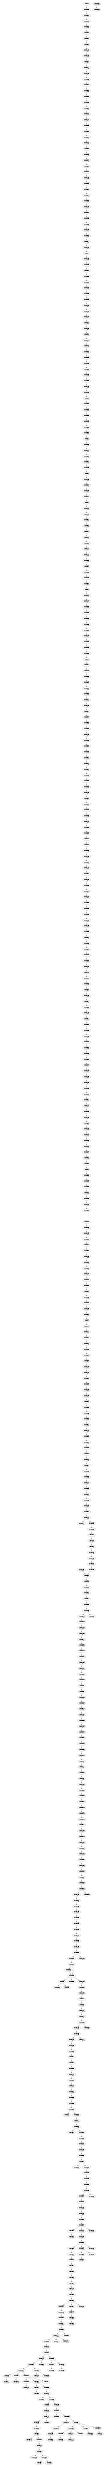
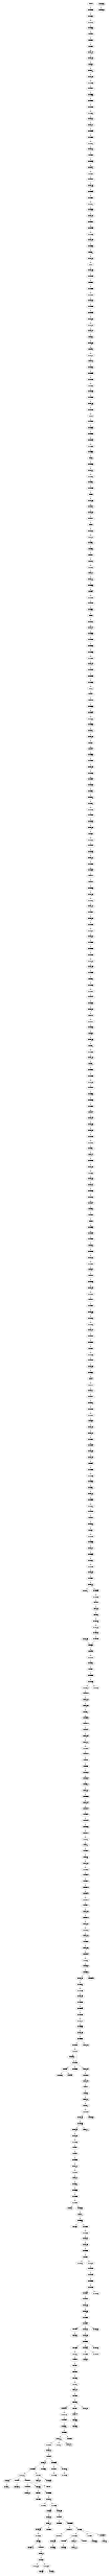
  digraph {
    fontname="DejaVu Sans Mono"
    node [fontname="DejaVu Sans Mono"]
    edge [fontname="DejaVu Sans Mono"]
    nodo_368
    nodo_130
    nodo_261
    nodo_305
    nodo_449
    nodo_496
    nodo_51
    nodo_144
    nodo_442
    nodo_267
    nodo_238
    nodo_52
    nodo_84
    nodo_370
    nodo_133
    nodo_486
    nodo_17
    nodo_16
    nodo_86
    nodo_41
    nodo_150
    nodo_421
    nodo_78
    nodo_171
    nodo_91
    nodo_338
    nodo_441
    nodo_23
    nodo_434
    nodo_384
    nodo_304
    nodo_293
    nodo_93
    nodo_173
    nodo_134
    nodo_37
    nodo_348
    nodo_56
    nodo_376
    nodo_222
    nodo_40
    nodo_224
    nodo_116
    nodo_230
    nodo_296
    nodo_200
    nodo_448
    nodo_403
    nodo_393
    nodo_201
    nodo_13
    nodo_295
    nodo_218
    nodo_185
    nodo_168
    nodo_416
    nodo_7
    nodo_485
    nodo_209
    nodo_36
    nodo_136
    nodo_158
    nodo_110
    nodo_477
    nodo_22
    nodo_126
    nodo_446
    nodo_241
    nodo_291
    nodo_195
    nodo_467
    nodo_58
    nodo_405
    nodo_34
    nodo_252
    nodo_281
    nodo_20
    nodo_246
    nodo_57
    nodo_167
    nodo_497
    nodo_337
    nodo_274
    nodo_258
    nodo_401
    nodo_450
    nodo_96
    nodo_470
    nodo_75
    nodo_184
    nodo_186
    nodo_335
    nodo_59
    nodo_433
    nodo_271
    nodo_206
    nodo_493
    nodo_366
    nodo_63
    nodo_38
    nodo_319
    nodo_255
    nodo_46
    nodo_211
    nodo_53
    nodo_473
    nodo_472
    nodo_112
    nodo_257
    nodo_176
    nodo_256
    nodo_42
    nodo_154
    nodo_120
    nodo_12
    nodo_88
    nodo_268
    nodo_360
    nodo_4
    nodo_97
    nodo_73
    nodo_435
    nodo_294
    nodo_432
    nodo_177
    nodo_439
    nodo_302
    nodo_299
    nodo_283
    nodo_182
    nodo_235
    nodo_427
    nodo_359
    nodo_85
    nodo_83
    nodo_8
    nodo_396
    nodo_372
    nodo_179
    nodo_341
    nodo_183
    nodo_459
    nodo_166
    nodo_399
    nodo_216
    nodo_127
    nodo_135
    nodo_443
    nodo_1
    nodo_237
    nodo_139
    nodo_458
    nodo_336
    nodo_373
    nodo_498
    nodo_262
    nodo_297
    nodo_187
    nodo_339
    nodo_464
    nodo_356
    nodo_345
    nodo_151
    nodo_312
    nodo_343
    nodo_5
    nodo_263
    nodo_418
    nodo_50
    nodo_181
    nodo_350
    nodo_60
    nodo_425
    nodo_149
    nodo_162
    nodo_161
    nodo_289
    nodo_180
    nodo_65
    nodo_163
    nodo_202
    nodo_492
    nodo_77
    nodo_26
    nodo_240
    nodo_48
    nodo_424
    nodo_331
    nodo_495
    nodo_326
    nodo_411
    nodo_398
    nodo_346
    nodo_66
    nodo_327
    nodo_484
    nodo_353
    nodo_229
    nodo_249
    nodo_408
    nodo_248
    nodo_447
    nodo_104
    nodo_199
    nodo_125
    nodo_172
    nodo_14
    nodo_377
    nodo_488
    nodo_170
    nodo_461
    nodo_99
    nodo_378
    nodo_290
    nodo_273
    nodo_28
    nodo_444
    nodo_280
    nodo_221
    nodo_47
    nodo_494
    nodo_141
    nodo_31
    nodo_284
    nodo_431
    nodo_190
    nodo_165
    nodo_340
    nodo_15
    nodo_118
    nodo_460
    nodo_191
    nodo_175
    nodo_239
    nodo_364
    nodo_128
    nodo_354
    nodo_242
    nodo_417
    nodo_457
    nodo_288
    nodo_409
    nodo_119
    nodo_328
    nodo_419
    nodo_292
    nodo_313
    nodo_265
    nodo_362
    nodo_314
    nodo_482
    nodo_385
    nodo_227
    nodo_391
    nodo_260
    nodo_394
    nodo_164
    nodo_92
    nodo_286
    nodo_90
    nodo_9
    nodo_71
    nodo_147
    nodo_277
    nodo_29
    nodo_479
    nodo_219
    nodo_330
    nodo_365
    nodo_254
    nodo_414
    nodo_188
    nodo_404
    nodo_247
    nodo_123
    nodo_324
    nodo_35
    nodo_113
    nodo_276
    nodo_374
    nodo_49
    nodo_392
    nodo_44
    nodo_301
    nodo_45
    nodo_198
    nodo_317
    nodo_98
    nodo_81
    nodo_32
    nodo_383
    nodo_429
    nodo_462
    nodo_361
    nodo_309
    nodo_101
    nodo_402
    nodo_68
    nodo_272
    nodo_465
    nodo_129
    nodo_207
    nodo_380
    nodo_285
    nodo_124
    nodo_279
    nodo_18
    nodo_105
    nodo_469
    nodo_210
    nodo_30
    nodo_228
    nodo_122
    nodo_347
    nodo_395
    nodo_178
    nodo_197
    nodo_489
    nodo_82
    nodo_245
    nodo_278
    nodo_438
    nodo_80
    nodo_475
    nodo_152
    nodo_308
    nodo_72
    nodo_10
    nodo_115
    nodo_468
    nodo_189
    nodo_282
    nodo_108
    nodo_355
    nodo_387
    nodo_61
    nodo_21
    nodo_220
    nodo_24
    nodo_106
    nodo_223
    nodo_266
    nodo_27
    nodo_320
    nodo_169
    nodo_358
    nodo_352
    nodo_102
    nodo_357
    nodo_2
    nodo_379
    nodo_334
    nodo_55
    nodo_146
    nodo_33
    nodo_196
    nodo_194
    nodo_259
    nodo_11
    nodo_483
    nodo_298
    nodo_300
    nodo_148
    nodo_231
+   nodo_69
    nodo_174
    nodo_329
    nodo_316
    nodo_269
    nodo_342
    nodo_25
    nodo_103
    nodo_156
    nodo_491
    nodo_474
    nodo_428
    nodo_351
    nodo_19
    nodo_499
    nodo_453
    nodo_422
    nodo_203
    nodo_236
    nodo_217
    nodo_412
    nodo_79
    nodo_212
    nodo_325
    nodo_109
    nodo_54
    nodo_250
    nodo_3
    nodo_456
    nodo_381
    nodo_397
    nodo_140
    n397 [label=nodo_675]
    nodo_270
    nodo_253
    nodo_303
    nodo_318
    nodo_94
    nodo_251
    nodo_321
    nodo_455
    nodo_275
    nodo_440
    nodo_371
    nodo_420
    nodo_213
    nodo_74
    nodo_215
    nodo_369
    nodo_117
    nodo_132
    nodo_145
    nodo_225
    nodo_480
    nodo_306
    nodo_64
    nodo_226
    nodo_454
    nodo_386
    nodo_490
    nodo_89
    nodo_204
    nodo_476
    nodo_390
    nodo_344
    nodo_233
    nodo_192
    nodo_452
    nodo_400
    nodo_423
    nodo_264
    nodo_407
    nodo_111
    nodo_62
    nodo_445
    nodo_463
    nodo_367
    nodo_95
    nodo_6
    nodo_232
    nodo_426
    nodo_332
    nodo_436
    nodo_430
    nodo_131
    nodo_243
    nodo_389
    nodo_322
    nodo_214
    nodo_410
    nodo_159
    nodo_487
    nodo_137
    nodo_76
    nodo_311
    nodo_481
    nodo_67
    nodo_153
    nodo_244
    nodo_193
    nodo_349
    nodo_287
    nodo_315
    nodo_87
    nodo_234
    nodo_307
    nodo_406
    nodo_466
    nodo_437
    nodo_107
    nodo_333
    nodo_310
    nodo_388
    nodo_121
    nodo_415
    nodo_138
    nodo_100
    nodo_114
    nodo_363
    nodo_413
    nodo_143
    nodo_142
    nodo_382
    nodo_471
    nodo_157
    nodo_451
    nodo_323
    nodo_208
    nodo_478
    nodo_43
    nodo_70
    nodo_39
    nodo_155
    nodo_205
    nodo_160
    nodo_0
    nodo_368 -> nodo_130
    nodo_130 -> nodo_261
    nodo_261 -> nodo_305
    nodo_305 -> nodo_328
    nodo_449 -> nodo_496
    nodo_496 -> nodo_51
    nodo_51 -> nodo_144
    nodo_144 -> nodo_482
    nodo_442 -> nodo_267
    nodo_267 -> nodo_238
    nodo_238 -> nodo_52
    nodo_52 -> nodo_93
    nodo_84 -> nodo_370
    nodo_370 -> nodo_133
    nodo_133 -> nodo_486
    nodo_486 -> nodo_212
    nodo_17 -> nodo_16
    nodo_16 -> nodo_86
    nodo_86 -> nodo_41
    nodo_41 -> nodo_464
    nodo_150 -> nodo_421
    nodo_421 -> nodo_78
    nodo_78 -> nodo_171
    nodo_171 -> nodo_215
    nodo_91 -> nodo_338
    nodo_338 -> nodo_441
    nodo_441 -> nodo_23
    nodo_23 -> nodo_42
    nodo_434 -> nodo_384
    nodo_384 -> nodo_304
    nodo_304 -> nodo_293
    nodo_293 -> nodo_3
    nodo_93 -> nodo_173
    nodo_173 -> nodo_134
    nodo_134 -> nodo_37
    nodo_37 -> nodo_122
    nodo_348 -> nodo_56
    nodo_56 -> nodo_376
    nodo_56 -> nodo_222
    nodo_222 -> nodo_40
    nodo_40 -> nodo_62
    nodo_224 -> nodo_116
    nodo_116 -> nodo_230
    nodo_230 -> nodo_296
    nodo_296 -> nodo_418
    nodo_200 -> nodo_448
    nodo_448 -> nodo_403
    nodo_403 -> nodo_393
    nodo_393 -> nodo_36
    nodo_201 -> nodo_13
    nodo_13 -> nodo_295
    nodo_13 -> nodo_218
    nodo_295 -> nodo_218
    nodo_218 -> nodo_92
    nodo_218 -> nodo_383
    nodo_218 -> nodo_429
    nodo_185 -> nodo_168
    nodo_416 -> nodo_7
    nodo_7 -> nodo_485
    nodo_485 -> nodo_209
    nodo_209 -> nodo_80
    nodo_36 -> nodo_136
    nodo_136 -> nodo_372
    nodo_158 -> nodo_110
    nodo_158 -> nodo_477
    nodo_158 -> nodo_22
    nodo_110 -> nodo_126
    nodo_477 -> nodo_446
    nodo_241 -> nodo_291
    nodo_291 -> nodo_195
    nodo_195 -> nodo_467
    nodo_467 -> nodo_228
    nodo_58 -> nodo_405
    nodo_405 -> nodo_34
    nodo_34 -> nodo_252
    nodo_252 -> nodo_443
    nodo_281 -> nodo_20
    nodo_20 -> nodo_246
    nodo_246 -> nodo_57
    nodo_57 -> nodo_182
    nodo_167 -> nodo_497
    nodo_497 -> nodo_368
    nodo_337 -> nodo_274
    nodo_274 -> nodo_258
    nodo_258 -> nodo_401
    nodo_401 -> nodo_117
    nodo_450 -> nodo_96
    nodo_96 -> nodo_470
    nodo_470 -> nodo_75
    nodo_75 -> nodo_226
    nodo_184 -> nodo_186
    nodo_184 -> nodo_335
    nodo_335 -> nodo_59
    nodo_335 -> nodo_433
    nodo_59 -> nodo_248
    nodo_433 -> nodo_297
    nodo_271 -> nodo_206
    nodo_206 -> nodo_493
    nodo_493 -> nodo_366
    nodo_63 -> nodo_158
    nodo_63 -> nodo_38
    nodo_63 -> nodo_319
    nodo_38 -> nodo_255
    nodo_319 -> nodo_46
    nodo_211 -> nodo_53
    nodo_53 -> nodo_473
    nodo_473 -> nodo_472
    nodo_472 -> nodo_237
    nodo_112 -> nodo_257
    nodo_257 -> nodo_176
    nodo_176 -> nodo_256
    nodo_256 -> nodo_98
    nodo_42 -> nodo_154
    nodo_154 -> nodo_253
    nodo_120 -> nodo_12
    nodo_12 -> nodo_88
    nodo_88 -> nodo_268
    nodo_268 -> nodo_269
    nodo_360 -> nodo_4
    nodo_4 -> nodo_97
    nodo_97 -> nodo_73
    nodo_73 -> nodo_353
    nodo_435 -> nodo_294
    nodo_294 -> nodo_432
    nodo_432 -> nodo_177
    nodo_177 -> nodo_1
    nodo_439 -> nodo_302
    nodo_302 -> nodo_299
    nodo_299 -> nodo_283
    nodo_283 -> nodo_471
    nodo_182 -> nodo_235
    nodo_235 -> nodo_427
    nodo_427 -> nodo_359
    nodo_359 -> nodo_341
    nodo_85 -> nodo_83
    nodo_83 -> nodo_8
    nodo_8 -> nodo_396
    nodo_396 -> nodo_298
    nodo_372 -> nodo_179
    nodo_179 -> nodo_150
    nodo_341 -> nodo_183
    nodo_183 -> nodo_459
    nodo_459 -> nodo_327
    nodo_166 -> nodo_439
    nodo_399 -> nodo_216
    nodo_127 -> nodo_135
    nodo_443 -> nodo_84
    nodo_1 -> nodo_240
    nodo_237 -> nodo_139
    nodo_139 -> nodo_458
    nodo_458 -> nodo_490
    nodo_336 -> nodo_373
    nodo_373 -> nodo_498
    nodo_498 -> nodo_262
    nodo_262 -> nodo_391
    nodo_297 -> nodo_187
    nodo_297 -> nodo_339
    nodo_339 -> nodo_271
    nodo_339 -> nodo_63
    nodo_464 -> nodo_356
    nodo_356 -> nodo_39
    nodo_345 -> nodo_151
    nodo_345 -> nodo_312
    nodo_312 -> nodo_343
    nodo_343 -> nodo_249
    nodo_5 -> nodo_263
    nodo_263 -> nodo_434
    nodo_418 -> nodo_50
    nodo_50 -> nodo_241
    nodo_181 -> nodo_211
    nodo_350 -> nodo_60
    nodo_425 -> nodo_149
    nodo_149 -> nodo_162
    nodo_162 -> nodo_161
    nodo_161 -> nodo_279
    nodo_289 -> nodo_180
    nodo_180 -> nodo_65
    nodo_65 -> nodo_163
    nodo_163 -> nodo_308
    nodo_202 -> nodo_492
    nodo_492 -> nodo_77
    nodo_77 -> nodo_26
    nodo_26 -> nodo_404
    nodo_240 -> nodo_48
    nodo_48 -> nodo_324
    nodo_424 -> nodo_331
    nodo_331 -> nodo_120
    nodo_495 -> nodo_348
    nodo_326 -> nodo_411
    nodo_326 -> nodo_398
    nodo_411 -> nodo_346
    nodo_346 -> nodo_166
    nodo_66 -> nodo_450
    nodo_327 -> nodo_484
    nodo_484 -> nodo_174
    nodo_484 -> nodo_329
    nodo_353 -> nodo_229
    nodo_229 -> nodo_454
    nodo_249 -> nodo_408
    nodo_408 -> nodo_138
    nodo_248 -> nodo_447
    nodo_447 -> nodo_495
    nodo_447 -> nodo_317
    nodo_104 -> nodo_181
    nodo_199 -> nodo_125
    nodo_125 -> nodo_172
    nodo_172 -> nodo_14
    nodo_14 -> nodo_44
    nodo_377 -> nodo_488
    nodo_488 -> nodo_170
    nodo_170 -> nodo_461
    nodo_461 -> nodo_234
    nodo_99 -> nodo_336
    nodo_378 -> nodo_290
    nodo_290 -> nodo_273
    nodo_273 -> nodo_377
    nodo_28 -> nodo_444
    nodo_28 -> nodo_280
    nodo_444 -> nodo_221
    nodo_444 -> nodo_47
    nodo_444 -> nodo_494
    nodo_221 -> nodo_141
    nodo_141 -> nodo_29
    nodo_31 -> nodo_284
    nodo_31 -> nodo_431
    nodo_431 -> nodo_190
    nodo_190 -> nodo_189
    nodo_165 -> nodo_340
    nodo_165 -> nodo_15
    nodo_340 -> nodo_118
    nodo_118 -> nodo_460
    nodo_460 -> nodo_423
    nodo_191 -> nodo_175
    nodo_175 -> nodo_239
    nodo_239 -> nodo_364
    nodo_364 -> nodo_28
    nodo_128 -> nodo_354
    nodo_354 -> nodo_242
    nodo_242 -> nodo_417
    nodo_417 -> nodo_389
    nodo_457 -> nodo_288
    nodo_288 -> nodo_409
    nodo_409 -> nodo_119
    nodo_119 -> nodo_392
    nodo_328 -> nodo_419
    nodo_419 -> nodo_292
    nodo_292 -> nodo_198
    nodo_313 -> nodo_265
    nodo_265 -> nodo_362
    nodo_362 -> nodo_314
    nodo_314 -> nodo_476
    nodo_482 -> nodo_385
    nodo_385 -> nodo_227
    nodo_227 -> nodo_355
    nodo_391 -> nodo_260
    nodo_260 -> nodo_394
    nodo_394 -> nodo_164
    nodo_164 -> nodo_224
    nodo_92 -> nodo_286
    nodo_92 -> nodo_90
    nodo_9 -> nodo_71
    nodo_71 -> nodo_147
    nodo_147 -> nodo_277
    nodo_277 -> nodo_104
    nodo_29 -> nodo_479
    nodo_29 -> nodo_219
    nodo_479 -> nodo_330
    nodo_479 -> nodo_365
    nodo_219 -> nodo_127
    nodo_219 -> nodo_254
    nodo_330 -> nodo_414
    nodo_330 -> nodo_188
    nodo_254 -> nodo_351
    nodo_414 -> nodo_61
    nodo_414 -> nodo_21
    nodo_414 -> nodo_220
    nodo_188 -> nodo_410
    nodo_188 -> nodo_159
    nodo_404 -> nodo_247
    nodo_247 -> nodo_123
    nodo_123 -> nodo_475
    nodo_123 -> nodo_152
    nodo_324 -> nodo_35
    nodo_35 -> nodo_17
    nodo_113 -> nodo_276
    nodo_276 -> nodo_374
    nodo_374 -> nodo_49
    nodo_49 -> nodo_101
    nodo_392 -> nodo_199
    nodo_44 -> nodo_301
    nodo_301 -> nodo_45
    nodo_45 -> nodo_462
    nodo_198 -> nodo_360
    nodo_98 -> nodo_81
    nodo_81 -> nodo_32
    nodo_32 -> nodo_449
    nodo_429 -> nodo_202
    nodo_462 -> nodo_361
    nodo_361 -> nodo_309
    nodo_309 -> nodo_311
    nodo_101 -> nodo_402
    nodo_402 -> nodo_55
    nodo_68 -> nodo_272
    nodo_272 -> nodo_465
    nodo_465 -> nodo_129
    nodo_129 -> nodo_337
    nodo_207 -> nodo_380
    nodo_380 -> nodo_285
    nodo_285 -> nodo_124
    nodo_124 -> nodo_478
    nodo_279 -> nodo_85
    nodo_18 -> nodo_105
    nodo_105 -> nodo_469
    nodo_469 -> nodo_210
    nodo_210 -> nodo_11
    nodo_30 -> nodo_207
    nodo_228 -> nodo_259
    nodo_122 -> nodo_165
    nodo_347 -> nodo_395
    nodo_395 -> nodo_178
    nodo_178 -> nodo_197
    nodo_197 -> nodo_489
    nodo_489 -> nodo_424
    nodo_82 -> nodo_245
    nodo_245 -> nodo_278
    nodo_278 -> nodo_438
    nodo_438 -> nodo_157
    nodo_80 -> nodo_388
    nodo_475 -> nodo_156
    nodo_308 -> nodo_466
    nodo_72 -> nodo_10
    nodo_10 -> nodo_115
    nodo_115 -> nodo_468
    nodo_468 -> nodo_204
    nodo_189 -> nodo_282
    nodo_282 -> nodo_108
    nodo_108 -> nodo_379
    nodo_108 -> nodo_334
    nodo_355 -> nodo_387
    nodo_387 -> nodo_128
    nodo_61 -> nodo_24
    nodo_21 -> nodo_106
    nodo_220 -> nodo_223
    nodo_220 -> nodo_266
    nodo_220 -> nodo_27
    nodo_223 -> nodo_142
    nodo_266 -> nodo_107
    nodo_266 -> nodo_382
    nodo_320 -> nodo_169
    nodo_169 -> nodo_358
    nodo_358 -> nodo_352
    nodo_352 -> nodo_5
    nodo_102 -> nodo_357
    nodo_357 -> nodo_2
    nodo_2 -> nodo_167
    nodo_379 -> nodo_121
    nodo_55 -> nodo_425
    nodo_146 -> nodo_33
    nodo_33 -> nodo_196
    nodo_196 -> nodo_194
    nodo_194 -> nodo_68
    nodo_259 -> nodo_72
    nodo_11 -> nodo_321
    nodo_483 -> nodo_52
    nodo_298 -> nodo_300
    nodo_300 -> nodo_25
    nodo_148 -> nodo_231
+   nodo_231 -> nodo_69
+   nodo_69 -> nodo_18
    nodo_329 -> nodo_316
    nodo_316 -> nodo_70
    nodo_269 -> nodo_342
    nodo_342 -> nodo_457
    nodo_25 -> nodo_103
    nodo_103 -> nodo_148
    nodo_156 -> nodo_491
    nodo_156 -> nodo_474
    nodo_491 -> nodo_428
    nodo_428 -> nodo_315
    nodo_19 -> nodo_499
    nodo_499 -> nodo_453
    nodo_453 -> nodo_422
    nodo_422 -> nodo_113
    nodo_203 -> nodo_236
    nodo_236 -> nodo_191
    nodo_236 -> nodo_217
    nodo_236 -> nodo_412
    nodo_217 -> nodo_79
    nodo_79 -> nodo_155
    nodo_212 -> nodo_325
    nodo_325 -> nodo_160
    nodo_109 -> nodo_54
    nodo_54 -> nodo_250
    nodo_250 -> nodo_326
    nodo_3 -> nodo_435
    nodo_456 -> nodo_381
    nodo_381 -> nodo_397
    nodo_397 -> nodo_399
    nodo_397 -> nodo_140
    nodo_397 -> n397
    nodo_140 -> nodo_430
    nodo_270 -> nodo_82
    nodo_253 -> nodo_303
    nodo_303 -> nodo_318
    nodo_318 -> nodo_94
    nodo_318 -> nodo_251
    nodo_251 -> nodo_74
    nodo_321 -> nodo_455
    nodo_455 -> nodo_275
    nodo_275 -> nodo_264
    nodo_440 -> nodo_371
    nodo_371 -> nodo_420
    nodo_420 -> nodo_213
    nodo_213 -> nodo_437
    nodo_74 -> nodo_345
    nodo_215 -> nodo_58
    nodo_369 -> nodo_320
    nodo_117 -> nodo_193
    nodo_132 -> nodo_102
    nodo_145 -> nodo_442
    nodo_225 -> nodo_480
    nodo_480 -> nodo_306
    nodo_306 -> nodo_64
    nodo_64 -> nodo_416
    nodo_226 -> nodo_289
    nodo_454 -> nodo_386
    nodo_386 -> nodo_114
    nodo_490 -> nodo_89
    nodo_89 -> nodo_313
    nodo_204 -> nodo_440
    nodo_476 -> nodo_390
    nodo_390 -> nodo_344
    nodo_344 -> nodo_281
    nodo_233 -> nodo_192
    nodo_192 -> nodo_452
    nodo_452 -> nodo_400
    nodo_400 -> nodo_487
    nodo_423 -> nodo_347
    nodo_264 -> nodo_407
    nodo_407 -> nodo_111
    nodo_111 -> nodo_270
    nodo_62 -> nodo_445
    nodo_62 -> nodo_463
    nodo_463 -> nodo_367
    nodo_463 -> nodo_95
    nodo_6 -> nodo_232
    nodo_232 -> nodo_369
    nodo_426 -> nodo_332
    nodo_332 -> nodo_436
    nodo_436 -> nodo_109
    nodo_430 -> nodo_137
    nodo_131 -> nodo_243
    nodo_243 -> nodo_233
    nodo_389 -> nodo_322
    nodo_322 -> nodo_214
    nodo_214 -> nodo_146
    nodo_487 -> nodo_66
    nodo_137 -> nodo_153
    nodo_137 -> nodo_349
    nodo_137 -> nodo_143
    nodo_76 -> nodo_145
    nodo_311 -> nodo_378
    nodo_481 -> nodo_67
    nodo_67 -> nodo_99
    nodo_153 -> nodo_244
    nodo_244 -> nodo_30
    nodo_193 -> nodo_225
    nodo_349 -> nodo_350
    nodo_349 -> nodo_287
    nodo_315 -> nodo_87
    nodo_87 -> nodo_91
    nodo_234 -> nodo_426
    nodo_307 -> nodo_201
    nodo_307 -> nodo_406
    nodo_466 -> nodo_100
    nodo_437 -> nodo_451
    nodo_107 -> nodo_333
    nodo_310 -> nodo_19
    nodo_388 -> nodo_131
    nodo_121 -> nodo_415
    nodo_415 -> nodo_456
    nodo_138 -> nodo_31
    nodo_100 -> nodo_6
    nodo_114 -> nodo_481
    nodo_363 -> nodo_413
    nodo_413 -> nodo_307
    nodo_382 -> nodo_184
    nodo_471 -> nodo_363
    nodo_157 -> nodo_9
    nodo_451 -> nodo_323
    nodo_323 -> nodo_208
    nodo_208 -> nodo_200
    nodo_478 -> nodo_203
    nodo_43 -> nodo_76
    nodo_70 -> nodo_43
    nodo_39 -> nodo_132
    nodo_155 -> nodo_205
    nodo_160 -> nodo_310
    nodo_0 -> nodo_112
  }
